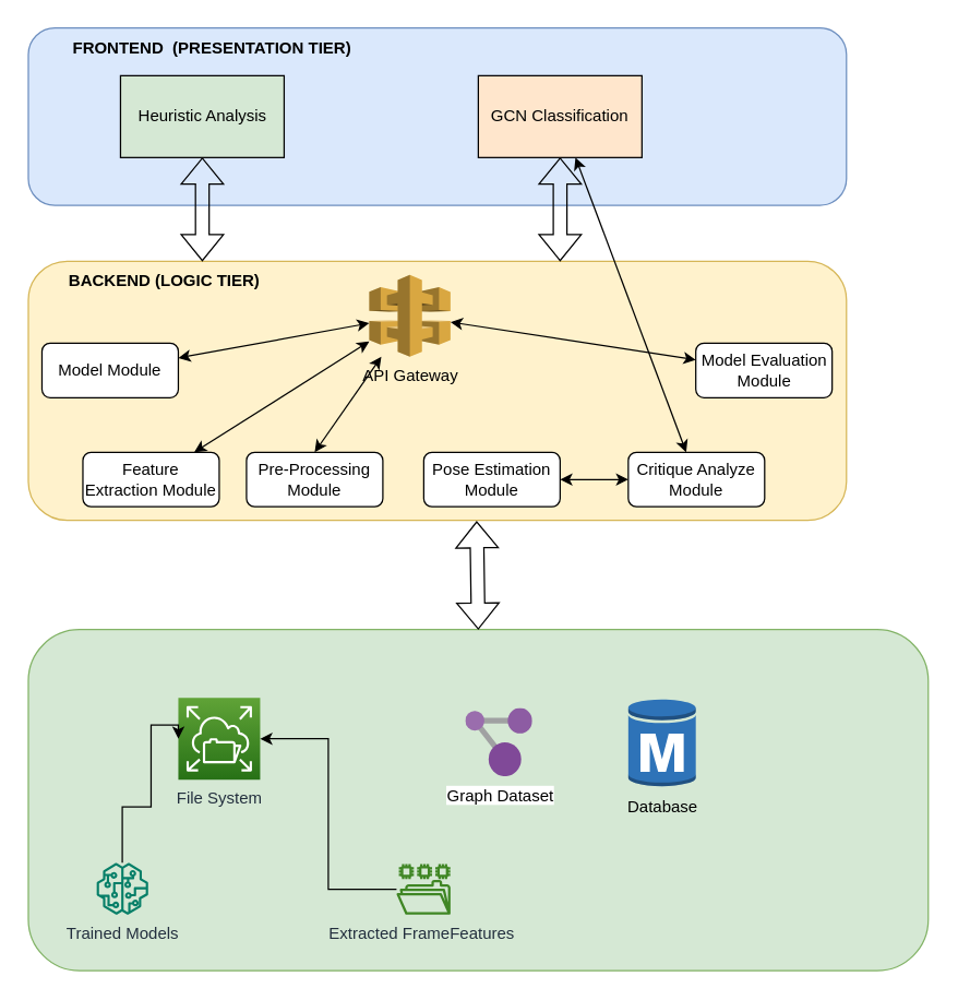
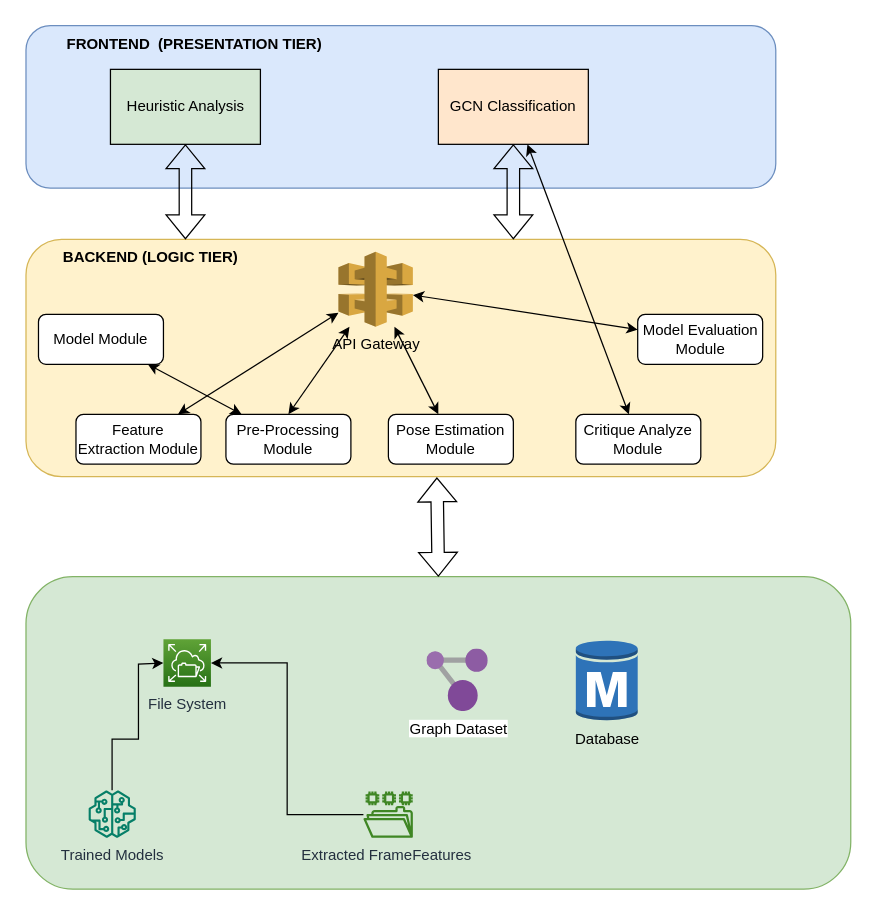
  <mxCell id="0" />
  <mxCell id="1" parent="0" />
  <mxCell id="2" value="" style="rounded=1;whiteSpace=wrap;html=1;fillColor=#dae8fc;strokeColor=#6c8ebf;" vertex="1" parent="1"><mxGeometry x="20" y="20" width="600" height="130" as="geometry" /></mxCell>
  <mxCell id="3" value="&lt;b&gt;FRONTEND&amp;nbsp; (PRESENTATION TIER)&lt;/b&gt;" style="text;html=1;strokeColor=none;fillColor=none;align=center;verticalAlign=middle;whiteSpace=wrap;rounded=0;" vertex="1" parent="1"><mxGeometry x="50" y="20" width="210" height="30" as="geometry" /></mxCell>
  <mxCell id="4" value="" style="rounded=1;whiteSpace=wrap;html=1;fillColor=#fff2cc;strokeColor=#d6b656;" vertex="1" parent="1"><mxGeometry x="20" y="191" width="600" height="190" as="geometry" /></mxCell>
  <mxCell id="5" value="&lt;b&gt;BACKEND (LOGIC TIER)&lt;/b&gt;" style="text;html=1;strokeColor=none;fillColor=none;align=center;verticalAlign=middle;whiteSpace=wrap;rounded=0;" vertex="1" parent="1"><mxGeometry x="45" y="191" width="150" height="30" as="geometry" /></mxCell>
  <mxCell id="6" value="" style="rounded=1;whiteSpace=wrap;html=1;fillColor=#d5e8d4;strokeColor=#82b366;" vertex="1" parent="1"><mxGeometry x="20" y="461" width="660" height="250" as="geometry" /></mxCell>
- <mxCell id="7" value="File System&lt;br&gt;" style="sketch=0;points=[[0,0,0],[0.25,0,0],[0.5,0,0],[0.75,0,0],[1,0,0],[0,1,0],[0.25,1,0],[0.5,1,0],[0.75,1,0],[1,1,0],[0,0.25,0],[0,0.5,0],[0,0.75,0],[1,0.25,0],[1,0.5,0],[1,0.75,0]];outlineConnect=0;fontColor=#232F3E;gradientColor=#60A337;gradientDirection=north;fillColor=#277116;strokeColor=#ffffff;dashed=0;verticalLabelPosition=bottom;verticalAlign=top;align=center;html=1;fontSize=12;fontStyle=0;aspect=fixed;shape=mxgraph.aws4.resourceIcon;resIcon=mxgraph.aws4.elastic_file_system;" vertex="1" parent="1"><mxGeometry x="130" y="511" width="60" height="60" as="geometry" /></mxCell>
+ <mxCell id="7" value="File System&lt;br&gt;" style="sketch=0;points=[[0,0,0],[0.25,0,0],[0.5,0,0],[0.75,0,0],[1,0,0],[0,1,0],[0.25,1,0],[0.5,1,0],[0.75,1,0],[1,1,0],[0,0.25,0],[0,0.5,0],[0,0.75,0],[1,0.25,0],[1,0.5,0],[1,0.75,0]];outlineConnect=0;fontColor=#232F3E;gradientColor=#60A337;gradientDirection=north;fillColor=#277116;strokeColor=#ffffff;dashed=0;verticalLabelPosition=bottom;verticalAlign=top;align=center;html=1;fontSize=12;fontStyle=0;aspect=fixed;shape=mxgraph.aws4.resourceIcon;resIcon=mxgraph.aws4.elastic_file_system;" vertex="1" parent="1"><mxGeometry x="130" y="511" width="38" height="38" as="geometry" /></mxCell>
  <mxCell id="8" value="Database&lt;br&gt;" style="outlineConnect=0;dashed=0;verticalLabelPosition=bottom;verticalAlign=top;align=center;html=1;shape=mxgraph.aws3.rds_db_instance;fillColor=#2E73B8;gradientColor=none;" vertex="1" parent="1"><mxGeometry x="460" y="511" width="49.5" height="66" as="geometry" /></mxCell>
  <mxCell id="9" style="edgeStyle=orthogonalEdgeStyle;rounded=0;orthogonalLoop=1;jettySize=auto;html=1;entryX=0;entryY=0.5;entryDx=0;entryDy=0;entryPerimeter=0;" edge="1" parent="1" source="10" target="7"><mxGeometry relative="1" as="geometry"><Array as="points"><mxPoint x="89" y="591" /><mxPoint x="110" y="591" /><mxPoint x="110" y="531" /></Array></mxGeometry></mxCell>
  <mxCell id="10" value="Trained Models" style="sketch=0;outlineConnect=0;fontColor=#232F3E;gradientColor=none;fillColor=#067F68;strokeColor=none;dashed=0;verticalLabelPosition=bottom;verticalAlign=top;align=center;html=1;fontSize=12;fontStyle=0;aspect=fixed;pointerEvents=1;shape=mxgraph.aws4.sagemaker_model;" vertex="1" parent="1"><mxGeometry x="70" y="631.95" width="38" height="38" as="geometry" /></mxCell>
  <mxCell id="11" style="edgeStyle=orthogonalEdgeStyle;rounded=0;orthogonalLoop=1;jettySize=auto;html=1;entryX=1;entryY=0.5;entryDx=0;entryDy=0;entryPerimeter=0;" edge="1" parent="1" source="12" target="7"><mxGeometry relative="1" as="geometry" /></mxCell>
  <mxCell id="12" value="Extracted FrameFeatures&amp;nbsp;" style="sketch=0;outlineConnect=0;fontColor=#232F3E;gradientColor=none;fillColor=#3F8624;strokeColor=none;dashed=0;verticalLabelPosition=bottom;verticalAlign=top;align=center;html=1;fontSize=12;fontStyle=0;aspect=fixed;pointerEvents=1;shape=mxgraph.aws4.file_system;" vertex="1" parent="1"><mxGeometry x="290" y="632.9" width="39.59" height="37.05" as="geometry" /></mxCell>
  <mxCell id="13" value="Graph Dataset&lt;br&gt;" style="sketch=0;aspect=fixed;html=1;points=[];align=center;image;fontSize=12;image=img/lib/mscae/Resource_Graph_Explorer.svg;" vertex="1" parent="1"><mxGeometry x="341" y="519" width="49" height="50" as="geometry" /></mxCell>
  <mxCell id="14" value="Heuristic Analysis&lt;br&gt;" style="rounded=0;whiteSpace=wrap;html=1;fillColor=#d5e8d4;" vertex="1" parent="1"><mxGeometry x="87.59" y="55" width="120" height="60" as="geometry" /></mxCell>
  <mxCell id="15" value="GCN Classification" style="rounded=0;whiteSpace=wrap;html=1;fillColor=#ffe6cc;" vertex="1" parent="1"><mxGeometry x="350" y="55" width="120" height="60" as="geometry" /></mxCell>
  <mxCell id="16" value="Feature Extraction Module" style="rounded=1;whiteSpace=wrap;html=1;" vertex="1" parent="1"><mxGeometry x="60" y="331" width="100" height="40" as="geometry" /></mxCell>
  <mxCell id="17" value="Pre-Processing Module" style="rounded=1;whiteSpace=wrap;html=1;" vertex="1" parent="1"><mxGeometry x="180" y="331" width="100" height="40" as="geometry" /></mxCell>
  <mxCell id="18" value="Pose Estimation Module" style="rounded=1;whiteSpace=wrap;html=1;" vertex="1" parent="1"><mxGeometry x="310" y="331" width="100" height="40" as="geometry" /></mxCell>
  <mxCell id="19" value="Critique Analyze Module" style="rounded=1;whiteSpace=wrap;html=1;" vertex="1" parent="1"><mxGeometry x="460" y="331" width="100" height="40" as="geometry" /></mxCell>
  <mxCell id="20" value="API Gateway&lt;br&gt;" style="outlineConnect=0;dashed=0;verticalLabelPosition=bottom;verticalAlign=top;align=center;html=1;shape=mxgraph.aws3.api_gateway;fillColor=#D9A741;gradientColor=none;" vertex="1" parent="1"><mxGeometry x="270" y="201" width="59.59" height="60" as="geometry" /></mxCell>
  <mxCell id="21" value="" style="endArrow=classic;startArrow=classic;html=1;rounded=0;" edge="1" parent="1" source="16" target="20"><mxGeometry width="50" height="50" relative="1" as="geometry"><mxPoint x="320" y="301" as="sourcePoint" /><mxPoint x="370" y="251" as="targetPoint" /></mxGeometry></mxCell>
  <mxCell id="22" value="" style="endArrow=classic;startArrow=classic;html=1;rounded=0;exitX=0.5;exitY=0;exitDx=0;exitDy=0;" edge="1" parent="1" source="17" target="20"><mxGeometry width="50" height="50" relative="1" as="geometry"><mxPoint x="174.949" y="301" as="sourcePoint" /><mxPoint x="280" y="254.257" as="targetPoint" /></mxGeometry></mxCell>
- <mxCell id="23" value="" style="endArrow=classic;startArrow=classic;html=1;rounded=0;" edge="1" parent="1" source="18" target="19"><mxGeometry width="50" height="50" relative="1" as="geometry"><mxPoint x="270" y="301" as="sourcePoint" /><mxPoint x="289.898" y="271" as="targetPoint" /></mxGeometry></mxCell>
+ <mxCell id="23" value="" style="endArrow=classic;startArrow=classic;html=1;rounded=0;" edge="1" parent="1" source="18" target="20"><mxGeometry width="50" height="50" relative="1" as="geometry"><mxPoint x="270" y="301" as="sourcePoint" /><mxPoint x="289.898" y="271" as="targetPoint" /></mxGeometry></mxCell>
  <mxCell id="24" value="" style="endArrow=classic;startArrow=classic;html=1;rounded=0;" edge="1" parent="1" source="19" target="15"><mxGeometry width="50" height="50" relative="1" as="geometry"><mxPoint x="369.641" y="301" as="sourcePoint" /><mxPoint x="339.59" y="270.872" as="targetPoint" /></mxGeometry></mxCell>
  <mxCell id="25" value="Model Module" style="rounded=1;whiteSpace=wrap;html=1;" vertex="1" parent="1"><mxGeometry x="30" y="251" width="100" height="40" as="geometry" /></mxCell>
  <mxCell id="26" value="Model Evaluation Module" style="rounded=1;whiteSpace=wrap;html=1;" vertex="1" parent="1"><mxGeometry x="509.5" y="251" width="100" height="40" as="geometry" /></mxCell>
  <mxCell id="27" value="" style="endArrow=classic;startArrow=classic;html=1;rounded=0;" edge="1" parent="1" source="26" target="20"><mxGeometry width="50" height="50" relative="1" as="geometry"><mxPoint x="434.966" y="341" as="sourcePoint" /><mxPoint x="339.59" y="264.803" as="targetPoint" /></mxGeometry></mxCell>
- <mxCell id="28" value="" style="endArrow=classic;startArrow=classic;html=1;rounded=0;" edge="1" parent="1" source="25" target="20"><mxGeometry width="50" height="50" relative="1" as="geometry"><mxPoint x="151.633" y="341" as="sourcePoint" /><mxPoint x="280" y="259.838" as="targetPoint" /></mxGeometry></mxCell>
+ <mxCell id="28" value="" style="endArrow=classic;startArrow=classic;html=1;rounded=0;" edge="1" parent="1" source="25" target="17"><mxGeometry width="50" height="50" relative="1" as="geometry"><mxPoint x="151.633" y="341" as="sourcePoint" /><mxPoint x="280" y="259.838" as="targetPoint" /></mxGeometry></mxCell>
  <mxCell id="29" value="" style="shape=flexArrow;endArrow=classic;startArrow=classic;html=1;rounded=0;entryX=0.5;entryY=1;entryDx=0;entryDy=0;exitX=0.684;exitY=0;exitDx=0;exitDy=0;exitPerimeter=0;" edge="1" parent="1" source="5" target="14"><mxGeometry width="100" height="100" relative="1" as="geometry"><mxPoint x="95" y="241" as="sourcePoint" /><mxPoint x="195" y="141" as="targetPoint" /></mxGeometry></mxCell>
  <mxCell id="30" value="" style="shape=flexArrow;endArrow=classic;startArrow=classic;html=1;rounded=0;entryX=0.5;entryY=1;entryDx=0;entryDy=0;" edge="1" parent="1" target="15"><mxGeometry width="100" height="100" relative="1" as="geometry"><mxPoint x="410" y="191" as="sourcePoint" /><mxPoint x="157.59" y="125" as="targetPoint" /></mxGeometry></mxCell>
  <mxCell id="31" value="" style="shape=flexArrow;endArrow=classic;startArrow=classic;html=1;rounded=0;entryX=0.548;entryY=1.003;entryDx=0;entryDy=0;exitX=0.5;exitY=0;exitDx=0;exitDy=0;entryPerimeter=0;" edge="1" parent="1" source="6" target="4"><mxGeometry width="100" height="100" relative="1" as="geometry"><mxPoint x="420" y="201" as="sourcePoint" /><mxPoint x="420" y="125" as="targetPoint" /></mxGeometry></mxCell>
